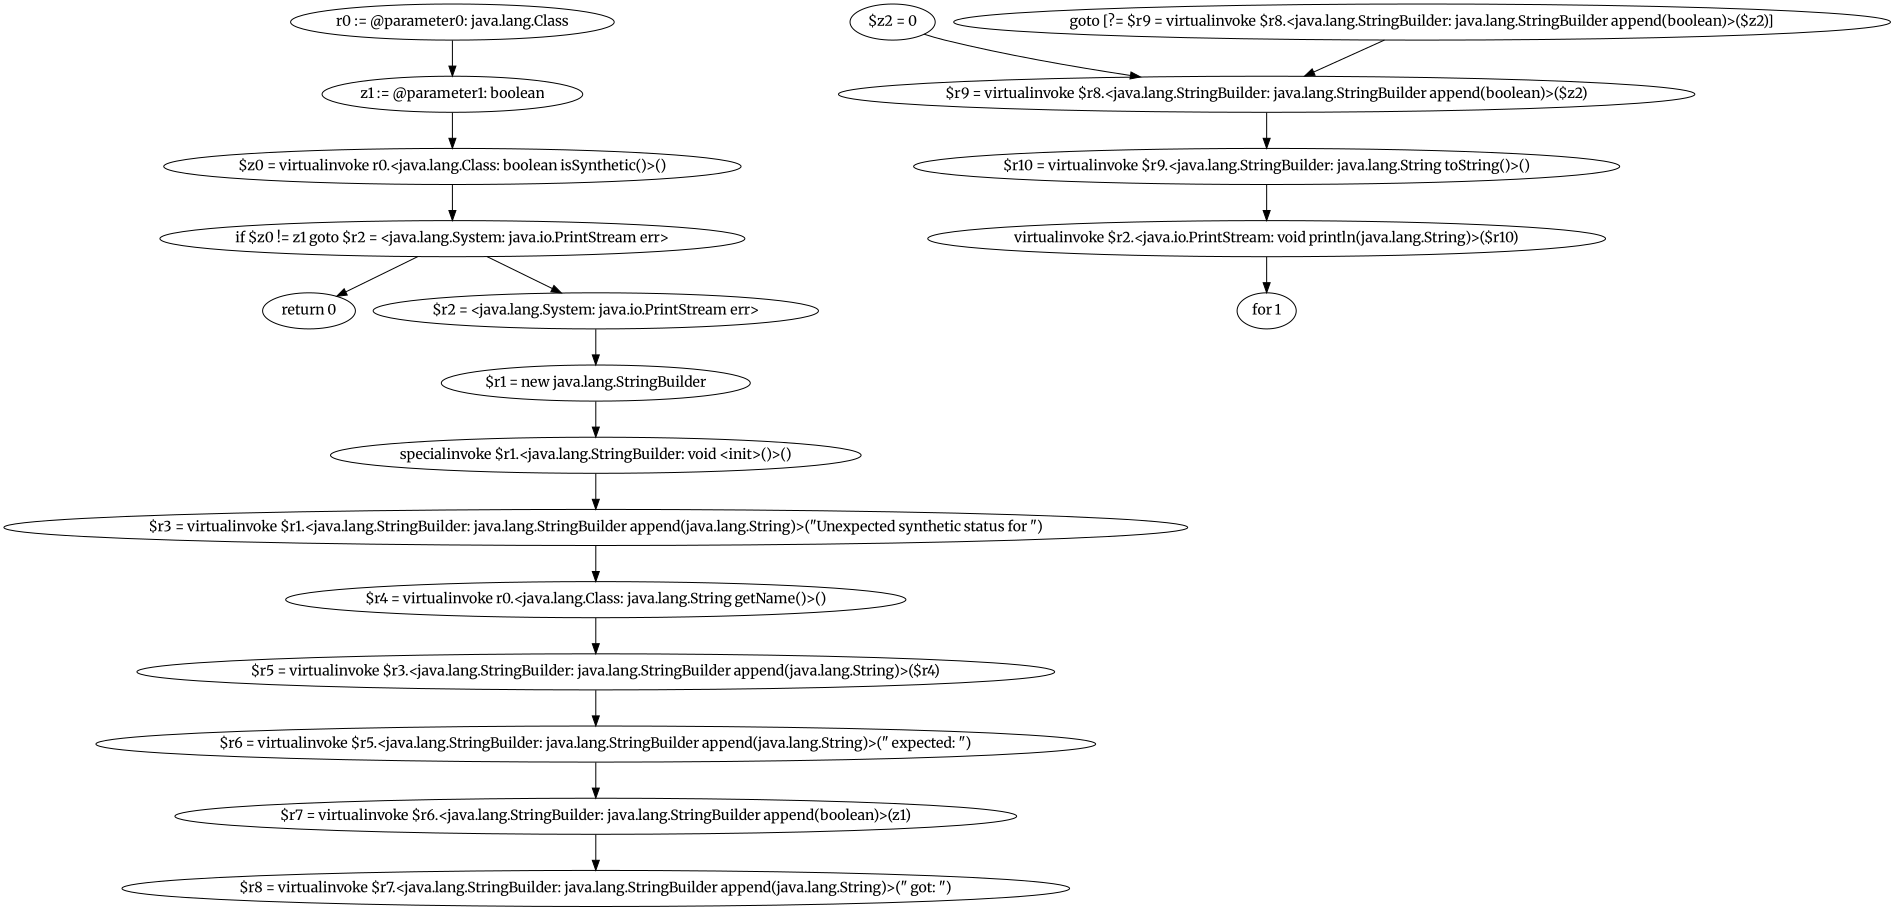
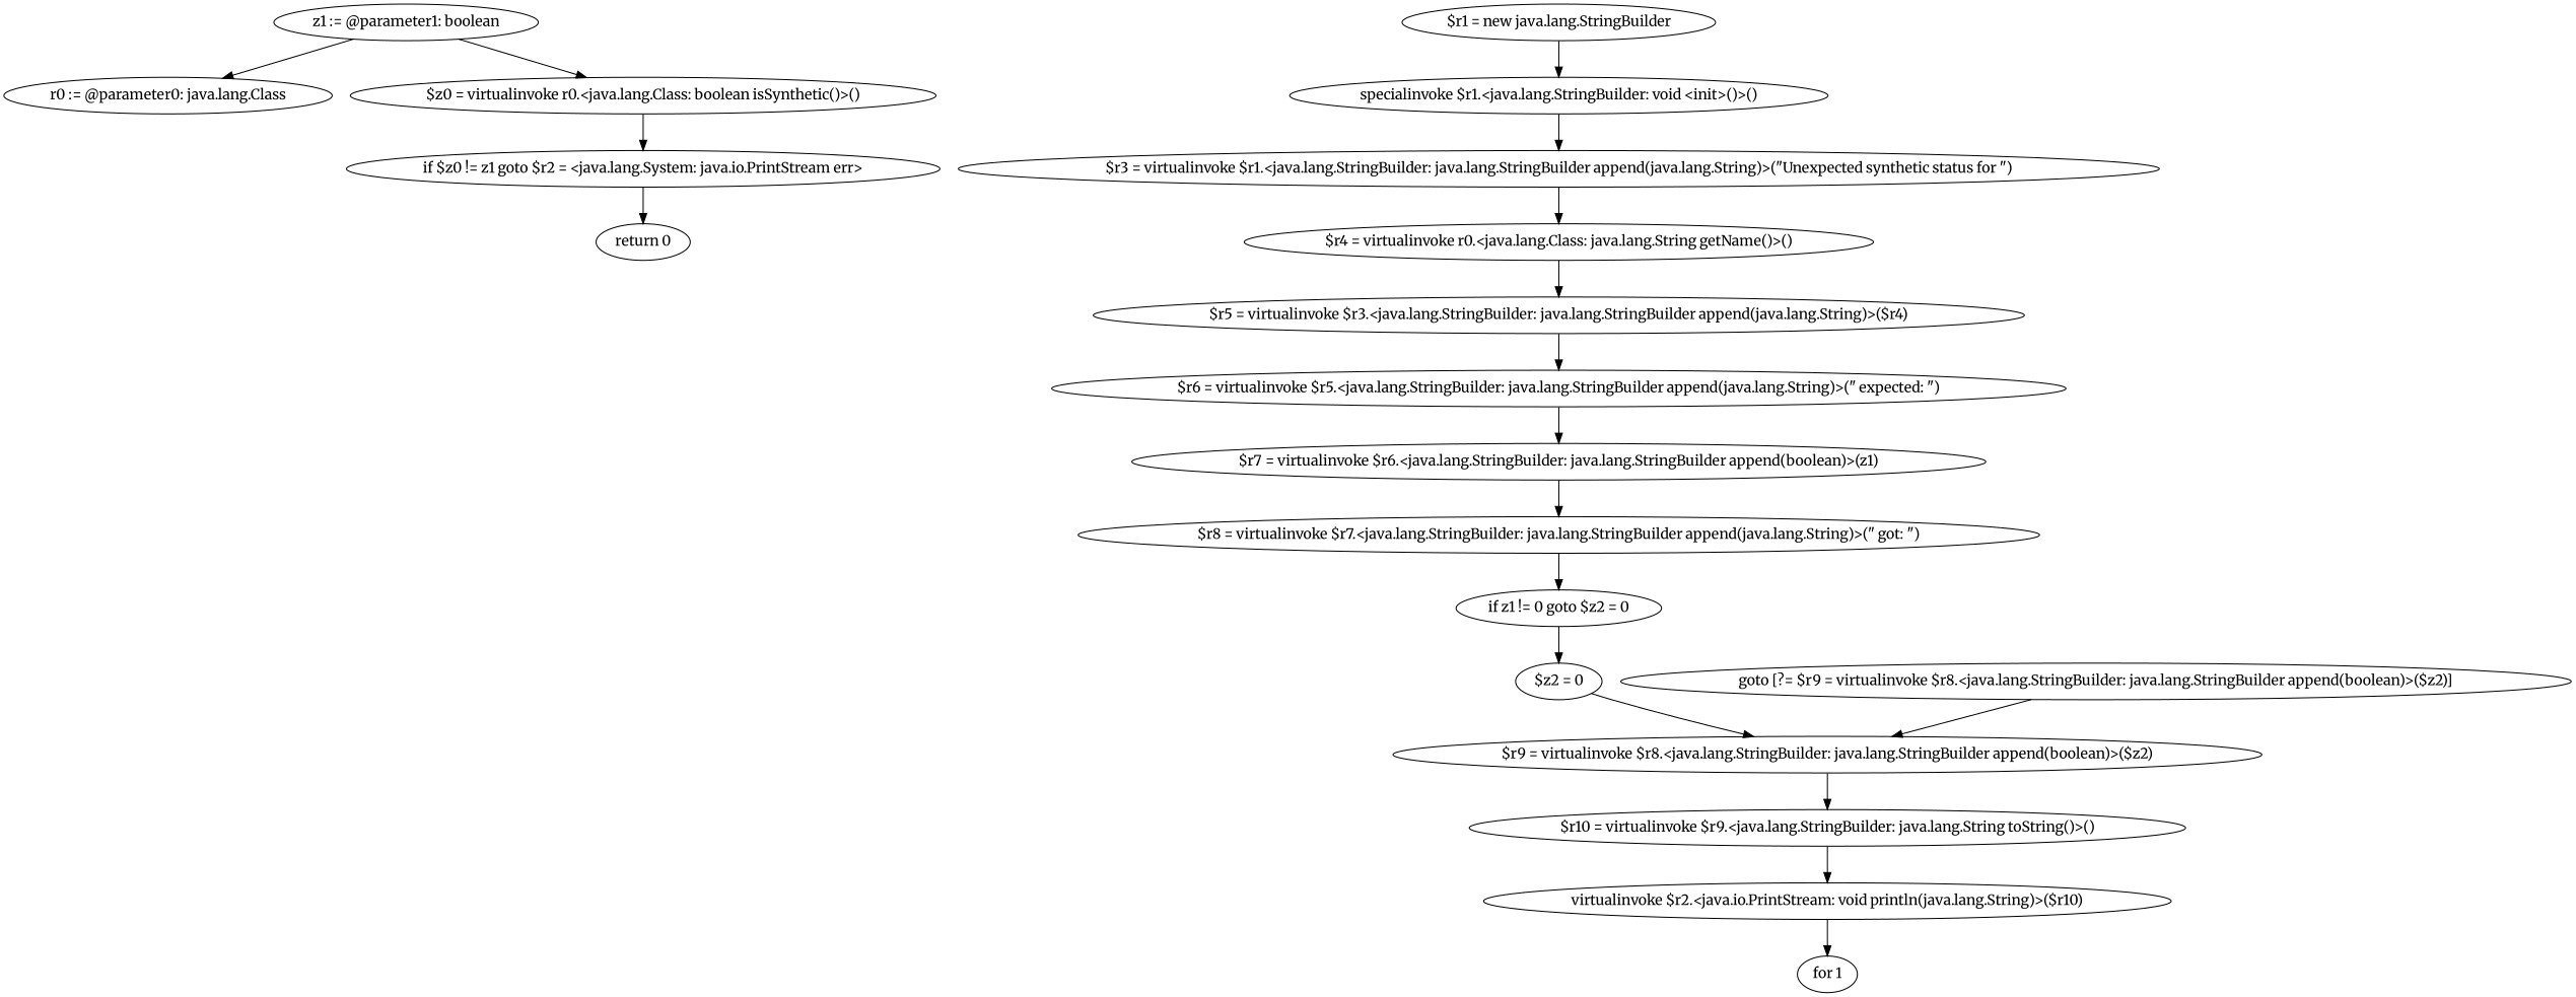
  digraph {
    fontname=Merriweather
    node [fontname=Merriweather]
    edge [fontname=Merriweather]
    "r0 := @parameter0: java.lang.Class"
    "z1 := @parameter1: boolean"
    "$z0 = virtualinvoke r0.<java.lang.Class: boolean isSynthetic()>()"
    "if $z0 != z1 goto $r2 = <java.lang.System: java.io.PrintStream err>"
    "return 0"
-   "$r2 = <java.lang.System: java.io.PrintStream err>"
    "$r1 = new java.lang.StringBuilder"
    "specialinvoke $r1.<java.lang.StringBuilder: void <init>()>()"
    "$r3 = virtualinvoke $r1.<java.lang.StringBuilder: java.lang.StringBuilder append(java.lang.String)>(\"Unexpected synthetic status for \")"
    "$r4 = virtualinvoke r0.<java.lang.Class: java.lang.String getName()>()"
    "$r5 = virtualinvoke $r3.<java.lang.StringBuilder: java.lang.StringBuilder append(java.lang.String)>($r4)"
    "$r6 = virtualinvoke $r5.<java.lang.StringBuilder: java.lang.StringBuilder append(java.lang.String)>(\" expected: \")"
    "$r7 = virtualinvoke $r6.<java.lang.StringBuilder: java.lang.StringBuilder append(boolean)>(z1)"
    "$r8 = virtualinvoke $r7.<java.lang.StringBuilder: java.lang.StringBuilder append(java.lang.String)>(\" got: \")"
+   "if z1 != 0 goto $z2 = 0"
    "$z2 = 0"
    "$r9 = virtualinvoke $r8.<java.lang.StringBuilder: java.lang.StringBuilder append(boolean)>($z2)"
    "goto [?= $r9 = virtualinvoke $r8.<java.lang.StringBuilder: java.lang.StringBuilder append(boolean)>($z2)]"
    "$r10 = virtualinvoke $r9.<java.lang.StringBuilder: java.lang.String toString()>()"
    "virtualinvoke $r2.<java.io.PrintStream: void println(java.lang.String)>($r10)"
    n21 [label="for 1"]
-   "r0 := @parameter0: java.lang.Class" -> "z1 := @parameter1: boolean"
+   "z1 := @parameter1: boolean" -> "r0 := @parameter0: java.lang.Class"
    "z1 := @parameter1: boolean" -> "$z0 = virtualinvoke r0.<java.lang.Class: boolean isSynthetic()>()"
    "$z0 = virtualinvoke r0.<java.lang.Class: boolean isSynthetic()>()" -> "if $z0 != z1 goto $r2 = <java.lang.System: java.io.PrintStream err>"
    "if $z0 != z1 goto $r2 = <java.lang.System: java.io.PrintStream err>" -> "return 0"
-   "if $z0 != z1 goto $r2 = <java.lang.System: java.io.PrintStream err>" -> "$r2 = <java.lang.System: java.io.PrintStream err>"
-   "$r2 = <java.lang.System: java.io.PrintStream err>" -> "$r1 = new java.lang.StringBuilder"
    "$r1 = new java.lang.StringBuilder" -> "specialinvoke $r1.<java.lang.StringBuilder: void <init>()>()"
    "specialinvoke $r1.<java.lang.StringBuilder: void <init>()>()" -> "$r3 = virtualinvoke $r1.<java.lang.StringBuilder: java.lang.StringBuilder append(java.lang.String)>(\"Unexpected synthetic status for \")"
    "$r3 = virtualinvoke $r1.<java.lang.StringBuilder: java.lang.StringBuilder append(java.lang.String)>(\"Unexpected synthetic status for \")" -> "$r4 = virtualinvoke r0.<java.lang.Class: java.lang.String getName()>()"
    "$r4 = virtualinvoke r0.<java.lang.Class: java.lang.String getName()>()" -> "$r5 = virtualinvoke $r3.<java.lang.StringBuilder: java.lang.StringBuilder append(java.lang.String)>($r4)"
    "$r5 = virtualinvoke $r3.<java.lang.StringBuilder: java.lang.StringBuilder append(java.lang.String)>($r4)" -> "$r6 = virtualinvoke $r5.<java.lang.StringBuilder: java.lang.StringBuilder append(java.lang.String)>(\" expected: \")"
    "$r6 = virtualinvoke $r5.<java.lang.StringBuilder: java.lang.StringBuilder append(java.lang.String)>(\" expected: \")" -> "$r7 = virtualinvoke $r6.<java.lang.StringBuilder: java.lang.StringBuilder append(boolean)>(z1)"
    "$r7 = virtualinvoke $r6.<java.lang.StringBuilder: java.lang.StringBuilder append(boolean)>(z1)" -> "$r8 = virtualinvoke $r7.<java.lang.StringBuilder: java.lang.StringBuilder append(java.lang.String)>(\" got: \")"
+   "$r8 = virtualinvoke $r7.<java.lang.StringBuilder: java.lang.StringBuilder append(java.lang.String)>(\" got: \")" -> "if z1 != 0 goto $z2 = 0"
+   "if z1 != 0 goto $z2 = 0" -> "$z2 = 0"
    "$z2 = 0" -> "$r9 = virtualinvoke $r8.<java.lang.StringBuilder: java.lang.StringBuilder append(boolean)>($z2)"
    "$r9 = virtualinvoke $r8.<java.lang.StringBuilder: java.lang.StringBuilder append(boolean)>($z2)" -> "$r10 = virtualinvoke $r9.<java.lang.StringBuilder: java.lang.String toString()>()"
    "goto [?= $r9 = virtualinvoke $r8.<java.lang.StringBuilder: java.lang.StringBuilder append(boolean)>($z2)]" -> "$r9 = virtualinvoke $r8.<java.lang.StringBuilder: java.lang.StringBuilder append(boolean)>($z2)"
    "$r10 = virtualinvoke $r9.<java.lang.StringBuilder: java.lang.String toString()>()" -> "virtualinvoke $r2.<java.io.PrintStream: void println(java.lang.String)>($r10)"
    "virtualinvoke $r2.<java.io.PrintStream: void println(java.lang.String)>($r10)" -> n21
  }
